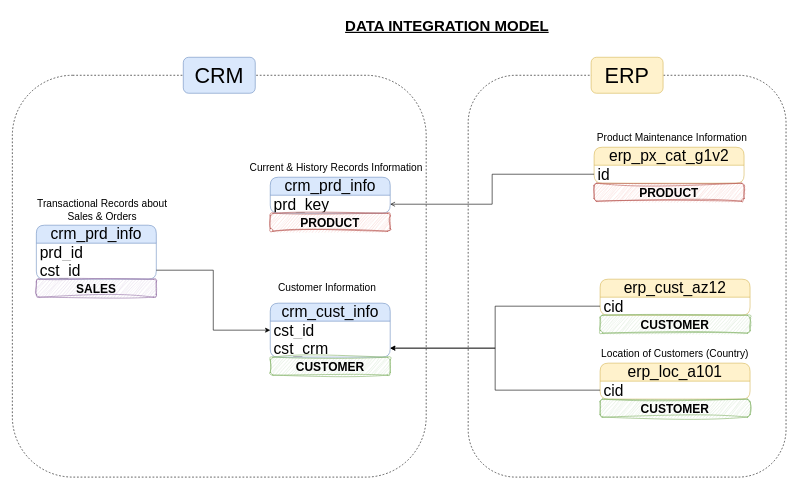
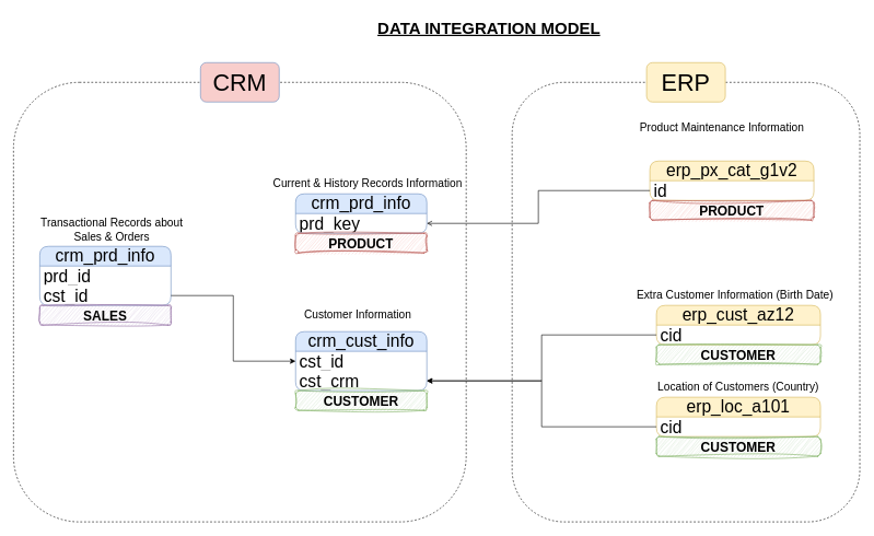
  <mxCell id="0" />
  <mxCell id="1" parent="0" />
  <mxCell id="2" value="&lt;font&gt;crm_cust_info&lt;/font&gt;" style="swimlane;fontStyle=0;childLayout=stackLayout;horizontal=1;startSize=30;horizontalStack=0;resizeParent=1;resizeParentMax=0;resizeLast=0;collapsible=1;marginBottom=0;whiteSpace=wrap;html=1;fillColor=#dae8fc;strokeColor=#6c8ebf;fontSize=26;rounded=1;swimlaneLine=1;" vertex="1" parent="1"><mxGeometry x="450" y="505" width="200" height="90" as="geometry" /></mxCell>
  <mxCell id="3" value="&lt;div style=&quot;line-height: 100%;&quot;&gt;cst_id&lt;/div&gt;" style="text;strokeColor=none;fillColor=none;align=left;verticalAlign=middle;spacingLeft=4;spacingRight=4;overflow=hidden;points=[[0,0.5],[1,0.5]];portConstraint=eastwest;rotatable=0;whiteSpace=wrap;html=1;fontSize=26;" vertex="1" parent="2"><mxGeometry y="30" width="200" height="30" as="geometry" /></mxCell>
  <mxCell id="4" value="&lt;div style=&quot;line-height: 100%;&quot;&gt;cst_crm&lt;/div&gt;" style="text;strokeColor=none;fillColor=none;align=left;verticalAlign=middle;spacingLeft=4;spacingRight=4;overflow=hidden;points=[[0,0.5],[1,0.5]];portConstraint=eastwest;rotatable=0;whiteSpace=wrap;html=1;fontSize=26;" vertex="1" parent="2"><mxGeometry y="60" width="200" height="30" as="geometry" /></mxCell>
  <mxCell id="5" value="&lt;font style=&quot;font-size: 17px;&quot;&gt;Customer Information&lt;/font&gt;" style="text;html=1;align=center;verticalAlign=middle;whiteSpace=wrap;rounded=0;" vertex="1" parent="1"><mxGeometry x="435" y="465" width="220" height="30" as="geometry" /></mxCell>
  <mxCell id="6" value="&lt;font&gt;crm_prd_info&lt;/font&gt;" style="swimlane;fontStyle=0;childLayout=stackLayout;horizontal=1;startSize=30;horizontalStack=0;resizeParent=1;resizeParentMax=0;resizeLast=0;collapsible=1;marginBottom=0;whiteSpace=wrap;html=1;fillColor=#dae8fc;strokeColor=#6c8ebf;fontSize=26;rounded=1;swimlaneLine=1;" vertex="1" parent="1"><mxGeometry x="450" y="295" width="200" height="60" as="geometry" /></mxCell>
  <mxCell id="7" value="&lt;div style=&quot;line-height: 100%;&quot;&gt;prd_key&lt;/div&gt;" style="text;strokeColor=none;fillColor=none;align=left;verticalAlign=middle;spacingLeft=4;spacingRight=4;overflow=hidden;points=[[0,0.5],[1,0.5]];portConstraint=eastwest;rotatable=0;whiteSpace=wrap;html=1;fontSize=26;" vertex="1" parent="6"><mxGeometry y="30" width="200" height="30" as="geometry" /></mxCell>
  <mxCell id="8" value="&lt;font style=&quot;font-size: 17px;&quot;&gt;Current &amp;amp; History Records Information&lt;/font&gt;" style="text;html=1;align=center;verticalAlign=middle;whiteSpace=wrap;rounded=0;" vertex="1" parent="1"><mxGeometry x="400" y="265" width="320" height="30" as="geometry" /></mxCell>
  <mxCell id="9" value="&lt;font&gt;crm_prd_info&lt;/font&gt;" style="swimlane;fontStyle=0;childLayout=stackLayout;horizontal=1;startSize=30;horizontalStack=0;resizeParent=1;resizeParentMax=0;resizeLast=0;collapsible=1;marginBottom=0;whiteSpace=wrap;html=1;fillColor=#dae8fc;strokeColor=#6c8ebf;fontSize=26;rounded=1;swimlaneLine=1;" vertex="1" parent="1"><mxGeometry x="60" y="375" width="200" height="90" as="geometry" /></mxCell>
  <mxCell id="10" value="&lt;div style=&quot;line-height: 100%;&quot;&gt;prd_id&lt;/div&gt;" style="text;strokeColor=none;fillColor=none;align=left;verticalAlign=middle;spacingLeft=4;spacingRight=4;overflow=hidden;points=[[0,0.5],[1,0.5]];portConstraint=eastwest;rotatable=0;whiteSpace=wrap;html=1;fontSize=26;" vertex="1" parent="9"><mxGeometry y="30" width="200" height="30" as="geometry" /></mxCell>
  <mxCell id="11" value="&lt;div style=&quot;line-height: 100%;&quot;&gt;cst_id&lt;/div&gt;" style="text;strokeColor=none;fillColor=none;align=left;verticalAlign=middle;spacingLeft=4;spacingRight=4;overflow=hidden;points=[[0,0.5],[1,0.5]];portConstraint=eastwest;rotatable=0;whiteSpace=wrap;html=1;fontSize=26;" vertex="1" parent="9"><mxGeometry y="60" width="200" height="30" as="geometry" /></mxCell>
  <mxCell id="12" value="&lt;span style=&quot;font-size: 17px;&quot;&gt;Transactional Records about Sales &amp;amp; Orders&lt;/span&gt;" style="text;html=1;align=center;verticalAlign=middle;whiteSpace=wrap;rounded=0;" vertex="1" parent="1"><mxGeometry x="50" y="335" width="240" height="30" as="geometry" /></mxCell>
  <mxCell id="13" style="edgeStyle=orthogonalEdgeStyle;rounded=0;orthogonalLoop=1;jettySize=auto;html=1;exitX=1;exitY=0.5;exitDx=0;exitDy=0;entryX=0;entryY=0.5;entryDx=0;entryDy=0;" edge="1" parent="1" source="11" target="3"><mxGeometry relative="1" as="geometry"><mxPoint x="340" y="345" as="targetPoint" /></mxGeometry></mxCell>
  <mxCell id="14" value="&lt;font&gt;erp_cust_az12&lt;/font&gt;" style="swimlane;fontStyle=0;childLayout=stackLayout;horizontal=1;startSize=30;horizontalStack=0;resizeParent=1;resizeParentMax=0;resizeLast=0;collapsible=1;marginBottom=0;whiteSpace=wrap;html=1;fillColor=#fff2cc;strokeColor=#d6b656;fontSize=26;rounded=1;swimlaneLine=1;" vertex="1" parent="1"><mxGeometry x="1000" y="465" width="250" height="60" as="geometry" /></mxCell>
  <mxCell id="15" value="&lt;div style=&quot;line-height: 100%;&quot;&gt;cid&lt;/div&gt;" style="text;strokeColor=none;fillColor=none;align=left;verticalAlign=middle;spacingLeft=4;spacingRight=4;overflow=hidden;points=[[0,0.5],[1,0.5]];portConstraint=eastwest;rotatable=0;whiteSpace=wrap;html=1;fontSize=26;" vertex="1" parent="14"><mxGeometry y="30" width="250" height="30" as="geometry" /></mxCell>
+ <mxCell id="16" value="&lt;font style=&quot;font-size: 17px;&quot;&gt;Extra Customer Information (Birth Date)&lt;/font&gt;" style="text;html=1;align=center;verticalAlign=middle;whiteSpace=wrap;rounded=0;" vertex="1" parent="1"><mxGeometry x="960" y="435" width="320" height="30" as="geometry" /></mxCell>
  <mxCell id="17" style="edgeStyle=orthogonalEdgeStyle;rounded=0;orthogonalLoop=1;jettySize=auto;html=1;exitX=0;exitY=0.5;exitDx=0;exitDy=0;entryX=1;entryY=0.5;entryDx=0;entryDy=0;" edge="1" parent="1" source="15" target="4"><mxGeometry relative="1" as="geometry" /></mxCell>
  <mxCell id="18" value="&lt;font&gt;erp_loc_a101&lt;/font&gt;" style="swimlane;fontStyle=0;childLayout=stackLayout;horizontal=1;startSize=30;horizontalStack=0;resizeParent=1;resizeParentMax=0;resizeLast=0;collapsible=1;marginBottom=0;whiteSpace=wrap;html=1;fillColor=#fff2cc;strokeColor=#d6b656;fontSize=26;rounded=1;swimlaneLine=1;" vertex="1" parent="1"><mxGeometry x="1000" y="605" width="250" height="60" as="geometry" /></mxCell>
  <mxCell id="19" value="&lt;div style=&quot;line-height: 100%;&quot;&gt;cid&lt;/div&gt;" style="text;strokeColor=none;fillColor=none;align=left;verticalAlign=middle;spacingLeft=4;spacingRight=4;overflow=hidden;points=[[0,0.5],[1,0.5]];portConstraint=eastwest;rotatable=0;whiteSpace=wrap;html=1;fontSize=26;" vertex="1" parent="18"><mxGeometry y="30" width="250" height="30" as="geometry" /></mxCell>
  <mxCell id="20" value="&lt;span style=&quot;font-size: 17px;&quot;&gt;Location of Customers (Country)&lt;/span&gt;" style="text;html=1;align=center;verticalAlign=middle;whiteSpace=wrap;rounded=0;" vertex="1" parent="1"><mxGeometry x="965" y="575" width="320" height="30" as="geometry" /></mxCell>
  <mxCell id="21" style="edgeStyle=orthogonalEdgeStyle;rounded=0;orthogonalLoop=1;jettySize=auto;html=1;exitX=0;exitY=0.5;exitDx=0;exitDy=0;entryX=1;entryY=0.5;entryDx=0;entryDy=0;" edge="1" parent="1" source="19" target="4"><mxGeometry relative="1" as="geometry" /></mxCell>
  <mxCell id="22" value="&lt;font&gt;erp_px_cat_g1v2&lt;/font&gt;" style="swimlane;fontStyle=0;childLayout=stackLayout;horizontal=1;startSize=30;horizontalStack=0;resizeParent=1;resizeParentMax=0;resizeLast=0;collapsible=1;marginBottom=0;whiteSpace=wrap;html=1;fillColor=#fff2cc;strokeColor=#d6b656;fontSize=26;rounded=1;swimlaneLine=1;" vertex="1" parent="1"><mxGeometry x="990" y="245" width="250" height="60" as="geometry" /></mxCell>
  <mxCell id="23" value="&lt;div style=&quot;line-height: 100%;&quot;&gt;id&lt;/div&gt;" style="text;strokeColor=none;fillColor=none;align=left;verticalAlign=middle;spacingLeft=4;spacingRight=4;overflow=hidden;points=[[0,0.5],[1,0.5]];portConstraint=eastwest;rotatable=0;whiteSpace=wrap;html=1;fontSize=26;" vertex="1" parent="22"><mxGeometry y="30" width="250" height="30" as="geometry" /></mxCell>
- <mxCell id="24" value="&lt;font style=&quot;font-size: 17px;&quot;&gt;Product Maintenance Information&lt;/font&gt;" style="text;html=1;align=center;verticalAlign=middle;whiteSpace=wrap;rounded=0;" vertex="1" parent="1"><mxGeometry x="960" y="215" width="320" height="30" as="geometry" /></mxCell>
+ <mxCell id="24" value="&lt;font style=&quot;font-size: 17px;&quot;&gt;Product Maintenance Information&lt;/font&gt;" style="text;html=1;align=center;verticalAlign=middle;whiteSpace=wrap;rounded=0;" vertex="1" parent="1"><mxGeometry x="940" y="180" width="320" height="30" as="geometry" /></mxCell>
  <mxCell id="25" style="edgeStyle=orthogonalEdgeStyle;rounded=0;orthogonalLoop=1;jettySize=auto;html=1;exitX=0;exitY=0.5;exitDx=0;exitDy=0;entryX=1;entryY=0.5;entryDx=0;entryDy=0;endArrow=open;" edge="1" parent="1" source="23" target="7"><mxGeometry relative="1" as="geometry" /></mxCell>
  <mxCell id="26" value="" style="rounded=1;whiteSpace=wrap;html=1;fillColor=none;dashed=1;" vertex="1" parent="1"><mxGeometry x="20" y="125" width="690" height="670" as="geometry" /></mxCell>
  <mxCell id="27" value="" style="rounded=1;whiteSpace=wrap;html=1;fillColor=none;dashed=1;" vertex="1" parent="1"><mxGeometry x="780" y="125" width="530" height="670" as="geometry" /></mxCell>
- <mxCell id="28" value="&lt;font style=&quot;font-size: 36px;&quot;&gt;CRM&lt;/font&gt;" style="rounded=1;whiteSpace=wrap;html=1;fillColor=#dae8fc;strokeColor=#6c8ebf;" vertex="1" parent="1"><mxGeometry x="305" y="95" width="120" height="60" as="geometry" /></mxCell>
+ <mxCell id="28" value="&lt;font style=&quot;font-size: 36px;&quot;&gt;CRM&lt;/font&gt;" style="rounded=1;whiteSpace=wrap;html=1;fillColor=#f8cecc;strokeColor=#6c8ebf;" vertex="1" parent="1"><mxGeometry x="305" y="95" width="120" height="60" as="geometry" /></mxCell>
  <mxCell id="29" value="&lt;font style=&quot;font-size: 36px;&quot;&gt;ERP&lt;/font&gt;" style="rounded=1;whiteSpace=wrap;html=1;fillColor=#fff2cc;strokeColor=#d6b656;" vertex="1" parent="1"><mxGeometry x="985" y="95" width="120" height="60" as="geometry" /></mxCell>
  <mxCell id="30" value="&lt;font style=&quot;font-size: 20px;&quot;&gt;&lt;b&gt;PRODUCT&lt;/b&gt;&lt;/font&gt;" style="text;html=1;strokeColor=#b85450;fillColor=#f8cecc;align=center;verticalAlign=middle;whiteSpace=wrap;overflow=hidden;rounded=1;sketch=1;curveFitting=1;jiggle=2;" vertex="1" parent="1"><mxGeometry x="450" y="355" width="200" height="30" as="geometry" /></mxCell>
  <mxCell id="31" value="&lt;b style=&quot;font-size: 20px;&quot;&gt;PRODUCT&lt;/b&gt;" style="text;html=1;strokeColor=#b85450;fillColor=#f8cecc;align=center;verticalAlign=middle;whiteSpace=wrap;overflow=hidden;rounded=1;sketch=1;curveFitting=1;jiggle=2;" vertex="1" parent="1"><mxGeometry x="990" y="305" width="250" height="30" as="geometry" /></mxCell>
  <mxCell id="32" value="&lt;font style=&quot;font-size: 20px;&quot;&gt;&lt;b&gt;CUSTOMER&lt;/b&gt;&lt;/font&gt;" style="text;html=1;strokeColor=#82b366;fillColor=#d5e8d4;align=center;verticalAlign=middle;whiteSpace=wrap;overflow=hidden;rounded=1;sketch=1;curveFitting=1;jiggle=2;" vertex="1" parent="1"><mxGeometry x="1000" y="525" width="250" height="30" as="geometry" /></mxCell>
  <mxCell id="33" value="&lt;font style=&quot;font-size: 20px;&quot;&gt;&lt;b&gt;CUSTOMER&lt;/b&gt;&lt;/font&gt;" style="text;html=1;strokeColor=#82b366;fillColor=#d5e8d4;align=center;verticalAlign=middle;whiteSpace=wrap;overflow=hidden;rounded=1;sketch=1;curveFitting=1;jiggle=2;" vertex="1" parent="1"><mxGeometry x="1000" y="665" width="250" height="30" as="geometry" /></mxCell>
  <mxCell id="34" value="&lt;font style=&quot;font-size: 20px;&quot;&gt;&lt;b&gt;CUSTOMER&lt;/b&gt;&lt;/font&gt;&lt;span style=&quot;color: rgba(0, 0, 0, 0); font-family: monospace; font-size: 0px; text-align: start; text-wrap-mode: nowrap;&quot;&gt;%3CmxGraphModel%3E%3Croot%3E%3CmxCell%20id%3D%220%22%2F%3E%3CmxCell%20id%3D%221%22%20parent%3D%220%22%2F%3E%3CmxCell%20id%3D%222%22%20value%3D%22%26lt%3Bfont%20style%3D%26quot%3Bfont-size%3A%2020px%3B%26quot%3B%26gt%3B%26lt%3Bb%26gt%3BPRODUCT%26lt%3B%2Fb%26gt%3B%26lt%3B%2Ffont%26gt%3B%22%20style%3D%22text%3Bhtml%3D1%3BstrokeColor%3D%23b85450%3BfillColor%3D%23f8cecc%3Balign%3Dcenter%3BverticalAlign%3Dmiddle%3BwhiteSpace%3Dwrap%3Boverflow%3Dhidden%3Brounded%3D1%3B%22%20vertex%3D%221%22%20parent%3D%221%22%3E%3CmxGeometry%20x%3D%22310%22%20y%3D%22490%22%20width%3D%22200%22%20height%3D%2230%22%20as%3D%22geometry%22%2F%3E%3C%2FmxCell%3E%3C%2Froot%3E%3C%2FmxGraphModel%3E&lt;/span&gt;" style="text;html=1;strokeColor=#82b366;fillColor=#d5e8d4;align=center;verticalAlign=middle;whiteSpace=wrap;overflow=hidden;rounded=1;sketch=1;curveFitting=1;jiggle=2;" vertex="1" parent="1"><mxGeometry x="450" y="595" width="200" height="30" as="geometry" /></mxCell>
  <mxCell id="35" value="&lt;span style=&quot;font-size: 20px;&quot;&gt;&lt;b&gt;SALES&lt;/b&gt;&lt;/span&gt;" style="text;html=1;strokeColor=#9673a6;fillColor=#e1d5e7;align=center;verticalAlign=middle;whiteSpace=wrap;overflow=hidden;rounded=1;sketch=1;curveFitting=1;jiggle=2;" vertex="1" parent="1"><mxGeometry x="60" y="465" width="200" height="30" as="geometry" /></mxCell>
  <mxCell id="36" value="&lt;div style=&quot;&quot;&gt;&lt;b style=&quot;&quot;&gt;&lt;font style=&quot;font-size: 25px;&quot;&gt;&lt;u&gt;DATA INTEGRATION MODEL&lt;/u&gt;&lt;/font&gt;&lt;/b&gt;&lt;/div&gt;" style="text;whiteSpace=wrap;html=1;align=center;" vertex="1" parent="1"><mxGeometry x="480" y="20" width="530" height="50" as="geometry" /></mxCell>
